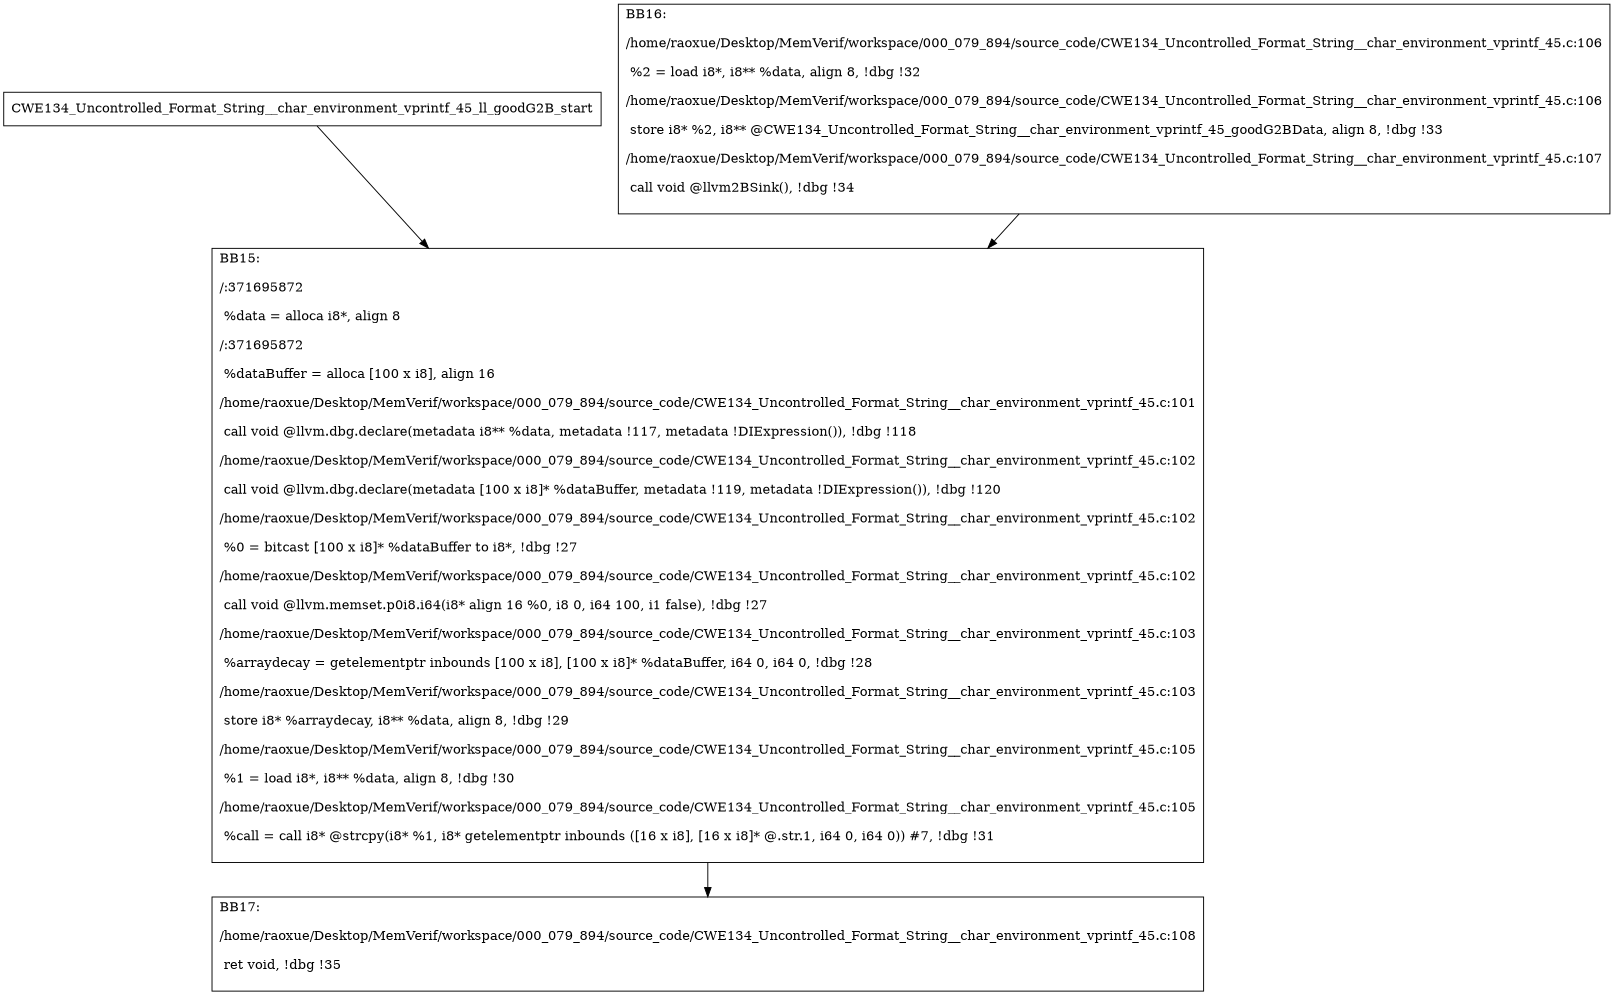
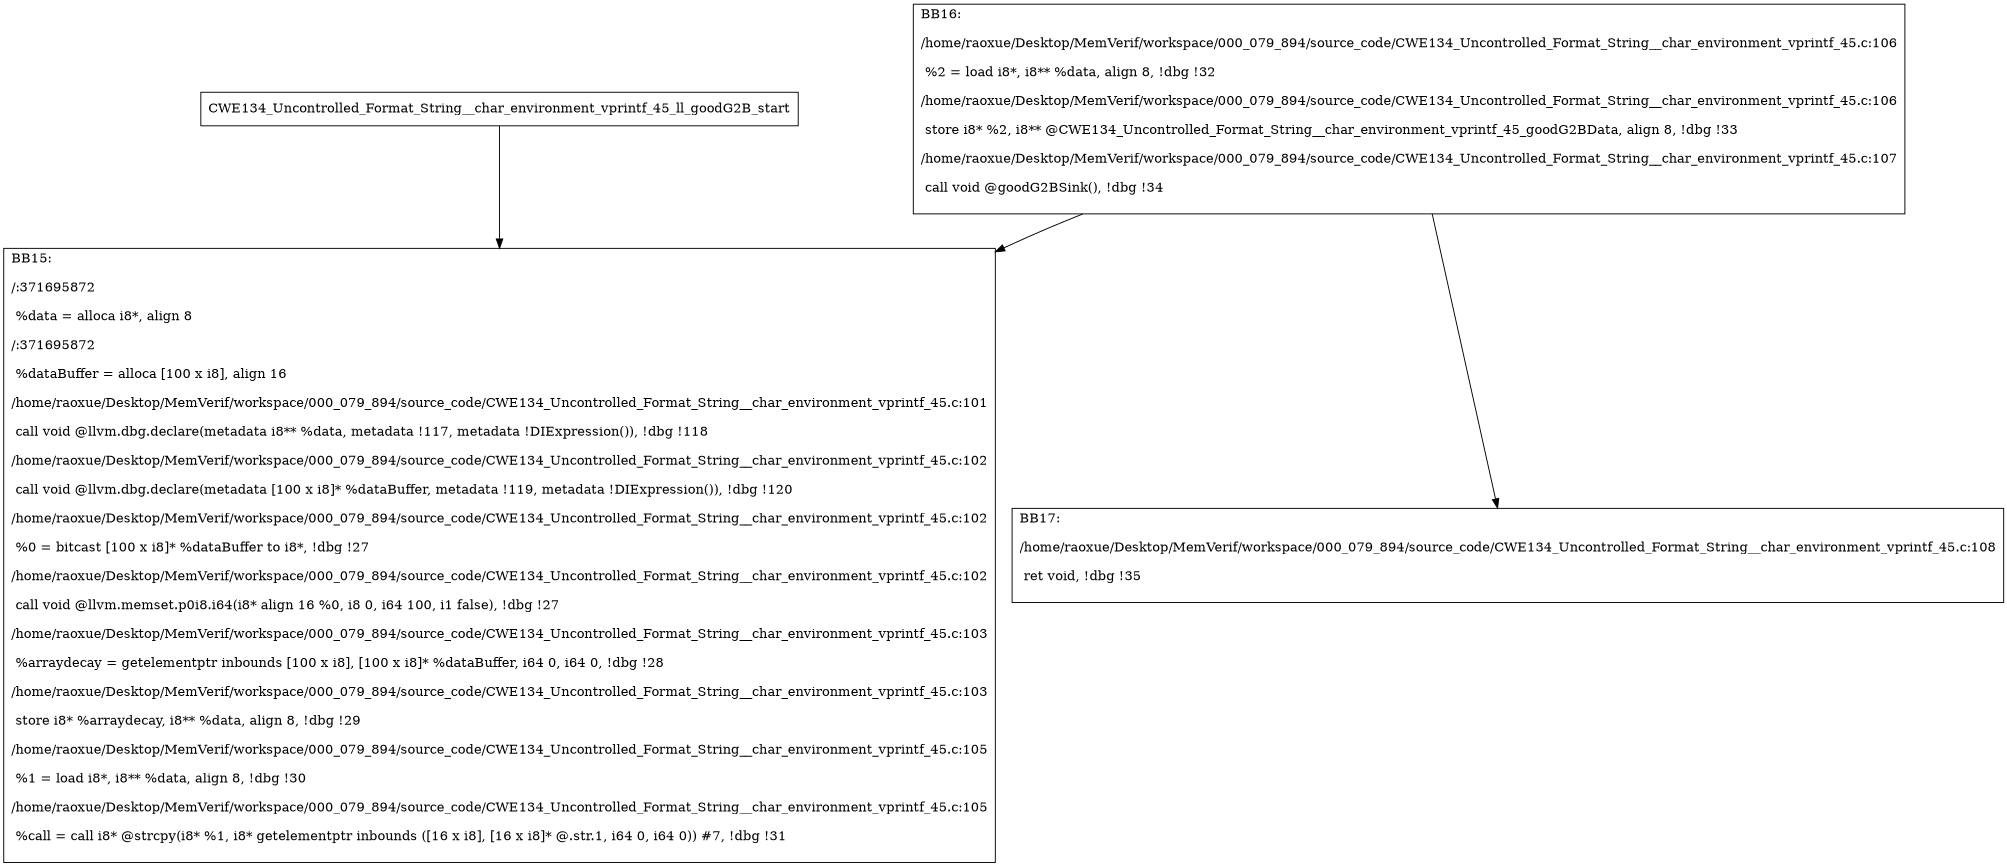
  digraph {
    node [shape=record]
    n1 [label="{CWE134_Uncontrolled_Format_String__char_environment_vprintf_45_ll_goodG2B_start}"]
    n2 [label="{BB15:\l\l/:371695872\l\n  %data = alloca i8*, align 8\l\n/:371695872\l\n  %dataBuffer = alloca [100 x i8], align 16\l\n/home/raoxue/Desktop/MemVerif/workspace/000_079_894/source_code/CWE134_Uncontrolled_Format_String__char_environment_vprintf_45.c:101\l\n  call void @llvm.dbg.declare(metadata i8** %data, metadata !117, metadata !DIExpression()), !dbg !118\l\n/home/raoxue/Desktop/MemVerif/workspace/000_079_894/source_code/CWE134_Uncontrolled_Format_String__char_environment_vprintf_45.c:102\l\n  call void @llvm.dbg.declare(metadata [100 x i8]* %dataBuffer, metadata !119, metadata !DIExpression()), !dbg !120\l\n/home/raoxue/Desktop/MemVerif/workspace/000_079_894/source_code/CWE134_Uncontrolled_Format_String__char_environment_vprintf_45.c:102\l\n  %0 = bitcast [100 x i8]* %dataBuffer to i8*, !dbg !27\l\n/home/raoxue/Desktop/MemVerif/workspace/000_079_894/source_code/CWE134_Uncontrolled_Format_String__char_environment_vprintf_45.c:102\l\n  call void @llvm.memset.p0i8.i64(i8* align 16 %0, i8 0, i64 100, i1 false), !dbg !27\l\n/home/raoxue/Desktop/MemVerif/workspace/000_079_894/source_code/CWE134_Uncontrolled_Format_String__char_environment_vprintf_45.c:103\l\n  %arraydecay = getelementptr inbounds [100 x i8], [100 x i8]* %dataBuffer, i64 0, i64 0, !dbg !28\l\n/home/raoxue/Desktop/MemVerif/workspace/000_079_894/source_code/CWE134_Uncontrolled_Format_String__char_environment_vprintf_45.c:103\l\n  store i8* %arraydecay, i8** %data, align 8, !dbg !29\l\n/home/raoxue/Desktop/MemVerif/workspace/000_079_894/source_code/CWE134_Uncontrolled_Format_String__char_environment_vprintf_45.c:105\l\n  %1 = load i8*, i8** %data, align 8, !dbg !30\l\n/home/raoxue/Desktop/MemVerif/workspace/000_079_894/source_code/CWE134_Uncontrolled_Format_String__char_environment_vprintf_45.c:105\l\n  %call = call i8* @strcpy(i8* %1, i8* getelementptr inbounds ([16 x i8], [16 x i8]* @.str.1, i64 0, i64 0)) #7, !dbg !31\l\n}"]
-   n3 [label="{BB16:\l\l/home/raoxue/Desktop/MemVerif/workspace/000_079_894/source_code/CWE134_Uncontrolled_Format_String__char_environment_vprintf_45.c:106\l\n  %2 = load i8*, i8** %data, align 8, !dbg !32\l\n/home/raoxue/Desktop/MemVerif/workspace/000_079_894/source_code/CWE134_Uncontrolled_Format_String__char_environment_vprintf_45.c:106\l\n  store i8* %2, i8** @CWE134_Uncontrolled_Format_String__char_environment_vprintf_45_goodG2BData, align 8, !dbg !33\l\n/home/raoxue/Desktop/MemVerif/workspace/000_079_894/source_code/CWE134_Uncontrolled_Format_String__char_environment_vprintf_45.c:107\l\n  call void @llvm2BSink(), !dbg !34\l\n}"]
+   n3 [label="{BB16:\l\l/home/raoxue/Desktop/MemVerif/workspace/000_079_894/source_code/CWE134_Uncontrolled_Format_String__char_environment_vprintf_45.c:106\l\n  %2 = load i8*, i8** %data, align 8, !dbg !32\l\n/home/raoxue/Desktop/MemVerif/workspace/000_079_894/source_code/CWE134_Uncontrolled_Format_String__char_environment_vprintf_45.c:106\l\n  store i8* %2, i8** @CWE134_Uncontrolled_Format_String__char_environment_vprintf_45_goodG2BData, align 8, !dbg !33\l\n/home/raoxue/Desktop/MemVerif/workspace/000_079_894/source_code/CWE134_Uncontrolled_Format_String__char_environment_vprintf_45.c:107\l\n  call void @goodG2BSink(), !dbg !34\l\n}"]
    n4 [label="{BB17:\l\l/home/raoxue/Desktop/MemVerif/workspace/000_079_894/source_code/CWE134_Uncontrolled_Format_String__char_environment_vprintf_45.c:108\l\n  ret void, !dbg !35\l\n}"]
    n1 -> n2
    n3 -> n2
-   n2 -> n4
+   n3 -> n4
  }
